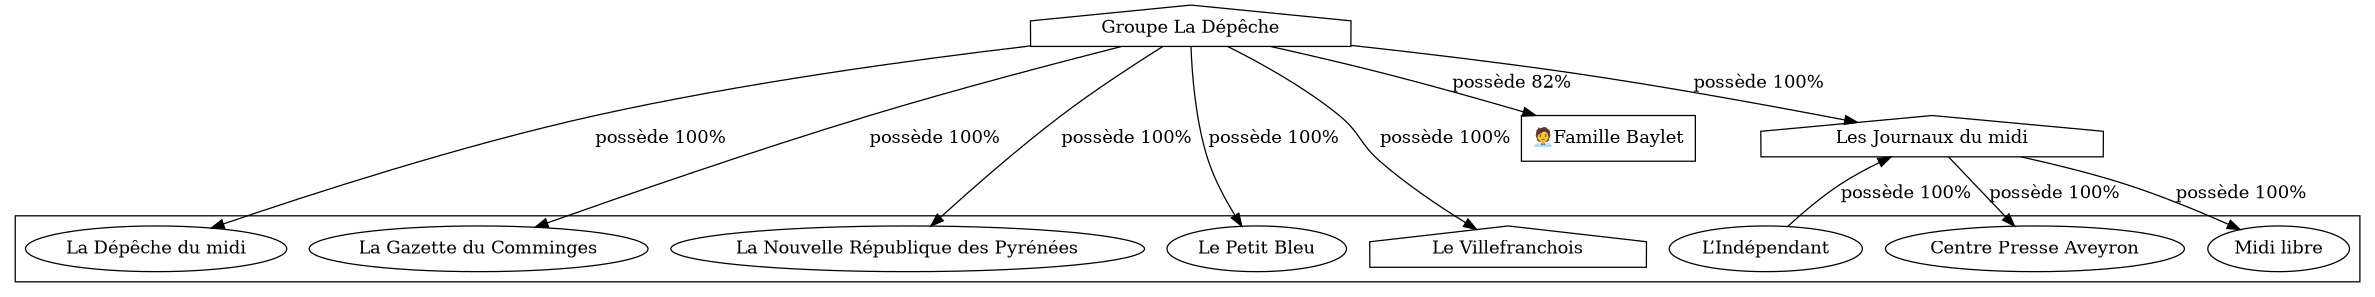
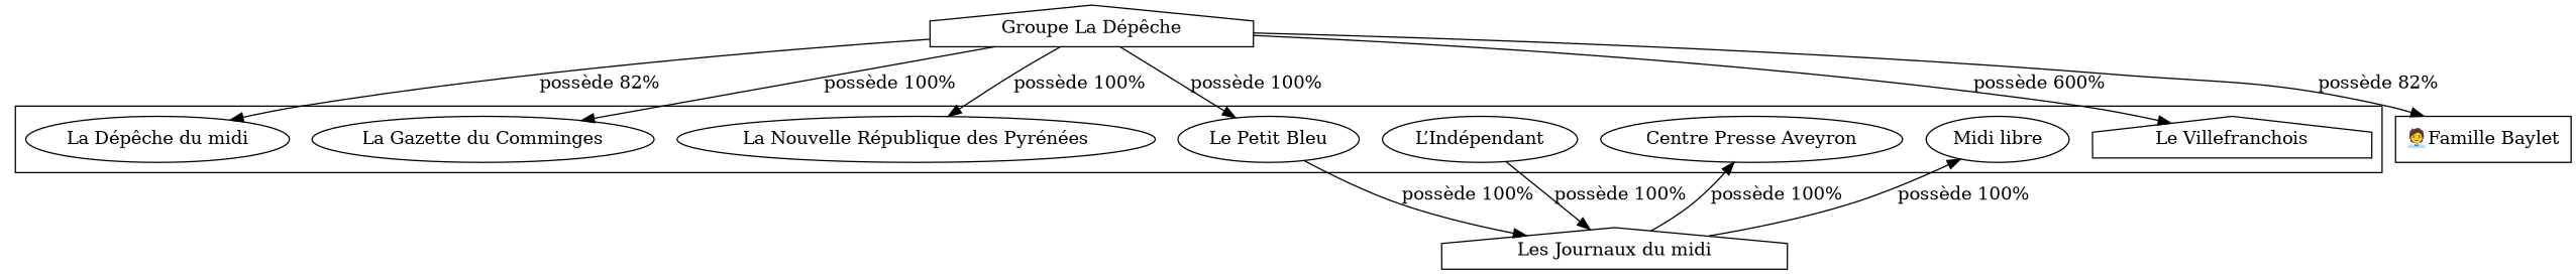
  digraph {
    rankdir=TB
    n1 [label="La Dépêche du midi"]
    n2 [label="La Gazette du Comminges"]
    n3 [label="La Nouvelle République des Pyrénées"]
    n4 [label="Le Petit Bleu"]
    n5 [label="Le Villefranchois" shape=house]
    n6 [label="Centre Presse Aveyron"]
    n7 [label="L’Indépendant"]
    n8 [label="Midi libre"]
    n9 [label="🧑‍💼Famille Baylet" shape=box]
    n10 [label="Les Journaux du midi" shape=house]
    n11 [label="Groupe La Dépêche" shape=house]
    subgraph cluster_1 {
      n1
      n2
      n3
      n4
      n5
      n6
      n7
      n8
    }
    subgraph sub_2 {
      n9
    }
    n7 -> n10 [label="possède 100%"]
    n10 -> n6 [label="possède 100%"]
    n10 -> n8 [label="possède 100%"]
-   n11 -> n1 [label="possède 100%"]
+   n11 -> n1 [label="possède 82%"]
    n11 -> n2 [label="possède 100%"]
    n11 -> n3 [label="possède 100%"]
    n11 -> n4 [label="possède 100%"]
-   n11 -> n5 [label="possède 100%"]
+   n11 -> n5 [label="possède 600%"]
    n11 -> n9 [label="possède 82%"]
-   n11 -> n10 [label="possède 100%"]
+   n4 -> n10 [label="possède 100%"]
  }
